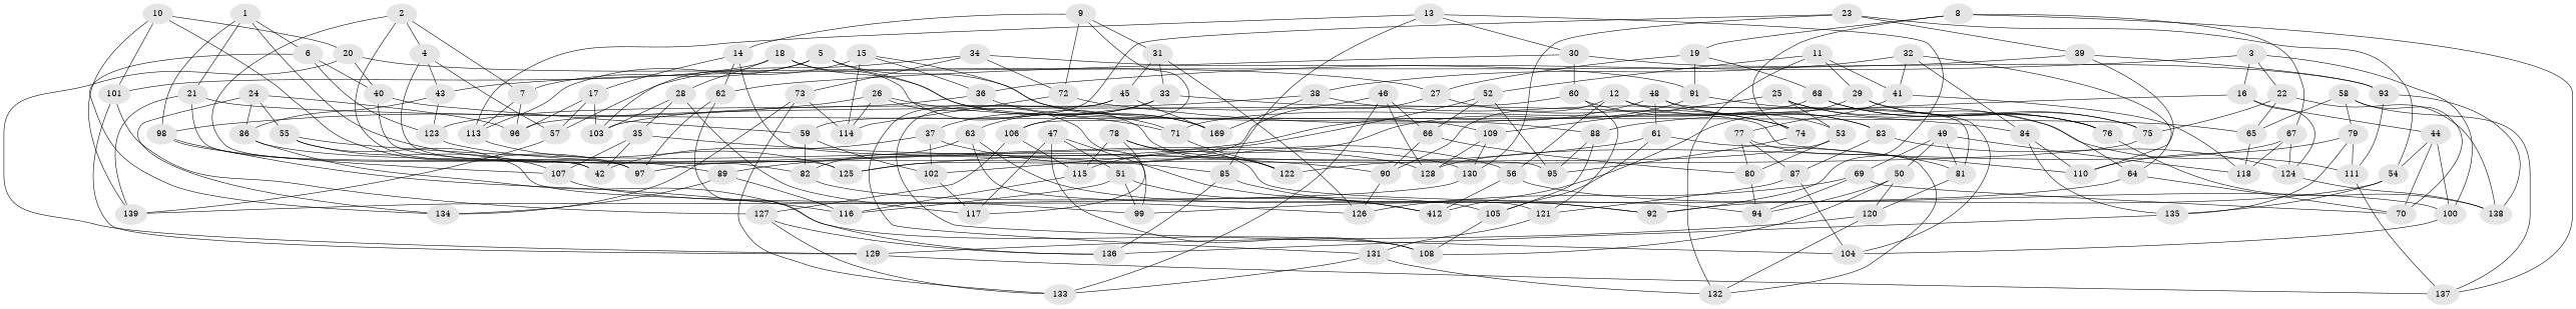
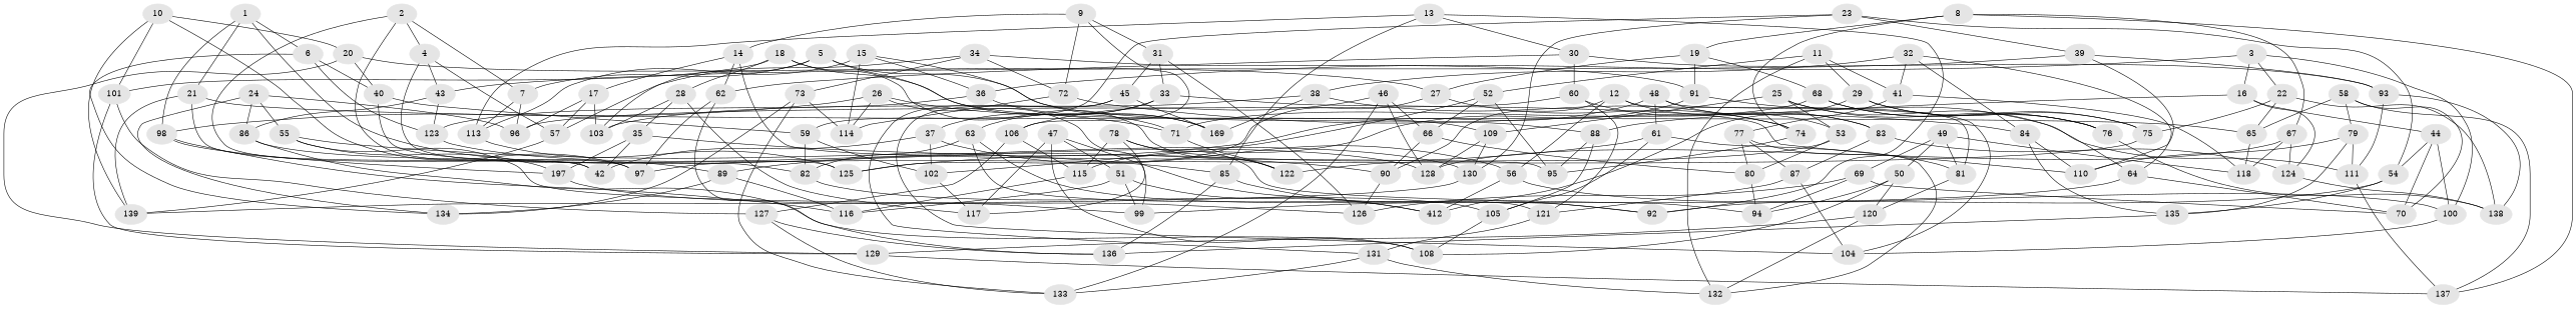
  graph {
    node [color=gray90 style=filled]
    1
    6
    21
    98
    128
    40
    123
    134
    42
    139
    65
-   107
+   107 [label=197]
    116
    2
    4
    7
    97
    43
    57
    125
    96
    113
    3
    16
    22
    36
    100
    88
    44
    124
    75
    138
    n33 [label=169]
    104
    86
    5
    71
    103
    122
    95
    105
    59
    82
    130
    8
    19
    67
    74
    137
    27
    68
    91
    118
    9
    14
    31
    72
    106
    17
    62
    33
    45
    126
    114
    84
    115
    127
    10
    20
    101
    129
    11
    29
    41
    52
    132
    76
    n78 [label=412]
    77
    102
    66
    12
    53
    56
    81
    90
    80
    120
    13
    30
    85
    92
    60
    93
    136
    15
    54
    70
    18
    28
    109
    35
    117
    111
    23
    39
    110
    135
    24
    55
    99
    108
    89
    25
    64
    26
    83
    121
    37
    63
    131
    32
    38
    34
    73
    133
    87
    46
    47
    51
    48
    61
    49
    50
    69
    94
    58
    79
    78
    1 -- 6
    1 -- 21
    1 -- 98
    1 -- 128
    6 -- 40
    6 -- 123
    6 -- 134
    21 -- 42
    21 -- 139
    21 -- 65
    98 -- 107
    98 -- 116
    40 -- 59
    40 -- 82
    123 -- 130
    65 -- 118
    107 -- 126
    2 -- 42
    2 -- 4
    2 -- 7
    2 -- 97
    4 -- 43
    4 -- 57
    4 -- 125
    7 -- 96
    7 -- 113
    43 -- 123
    43 -- 86
    57 -- 139
    113 -- 125
    3 -- 16
    3 -- 22
    3 -- 36
    3 -- 100
    16 -- 88
    16 -- 44
    16 -- 124
    22 -- 65
    22 -- 75
    22 -- 138
    36 -- 123
    36 -- n33
    100 -- 104
    88 -- 95
    88 -- 105
    44 -- 100
    44 -- 54
    44 -- 70
    124 -- 138
    75 -- 97
    86 -- 108
    86 -- 89
    5 -- 7
    5 -- 88
    5 -- 71
    5 -- 103
    71 -- 122
    105 -- 108
    59 -- 82
    59 -- 102
    82 -- 105
    130 -- 139
    8 -- 19
    8 -- 67
    8 -- 74
    8 -- 137
    19 -- 27
    19 -- 68
    19 -- 91
    67 -- 128
    67 -- 124
    67 -- 118
    74 -- 95
    27 -- 125
    27 -- 74
    68 -- 75
    68 -- 71
    68 -- 76
    91 -- 115
    91 -- 111
    9 -- 14
    9 -- 31
    9 -- 72
    9 -- 106
    14 -- 95
    14 -- 17
    14 -- 62
    31 -- 33
    31 -- 45
    31 -- 126
    72 -- 114
    72 -- 84
    106 -- 115
    106 -- 127
    17 -- 57
    17 -- 96
    17 -- 103
    62 -- 97
    62 -- 136
    33 -- 110
    33 -- 37
    33 -- 63
    45 -- n33
    45 -- 104
    45 -- 131
    84 -- 110
    84 -- 135
    115 -- 116
    127 -- 136
    127 -- 133
    10 -- 139
    10 -- 97
    10 -- 20
    10 -- 101
    20 -- 40
    20 -- 27
    20 -- 129
    101 -- 127
    101 -- 129
    129 -- 137
    11 -- 29
    11 -- 41
    11 -- 52
    11 -- 132
    29 -- 75
    29 -- 76
    29 -- n78
    41 -- 118
    41 -- 77
    52 -- 95
    52 -- 102
    52 -- 66
    76 -- 138
    77 -- 81
    77 -- 80
    77 -- 87
    102 -- 117
    66 -- 90
    66 -- 80
    12 -- 53
    12 -- 56
    12 -- 81
    12 -- 90
    53 -- 122
    53 -- 80
    56 -- 100
    56 -- n78
    81 -- 120
    90 -- 126
    80 -- 94
    120 -- 129
    120 -- 132
    13 -- 113
    13 -- 30
    13 -- 85
    13 -- 92
    30 -- 62
    30 -- 60
    30 -- 93
    85 -- 92
    85 -- 136
    60 -- 96
    60 -- 83
    60 -- 121
    93 -- 138
    93 -- 111
    15 -- 113
    15 -- 36
    15 -- n33
    15 -- 114
    54 -- 92
    54 -- 135
    18 -- 122
    18 -- 101
    18 -- 28
    18 -- 109
    28 -- 103
    28 -- 35
    28 -- 117
    109 -- 128
    109 -- 130
    35 -- 42
    35 -- 107
    35 -- 85
    111 -- 137
    23 -- 59
    23 -- 130
    23 -- 54
    23 -- 39
    39 -- 43
    39 -- 93
    39 -- 110
    135 -- 136
    24 -- 134
    24 -- 96
    24 -- 86
    24 -- 55
    55 -- 107
    55 -- 90
    55 -- 99
    89 -- 134
    89 -- 116
    25 -- 76
    25 -- 53
    25 -- 109
    25 -- 64
    64 -- 70
    64 -- 99
    26 -- 98
    26 -- 71
    26 -- 114
    26 -- 99
    83 -- 124
    83 -- 87
    121 -- 131
    37 -- 42
    37 -- 102
    37 -- 56
    63 -- 82
    63 -- 92
    63 -- 121
    131 -- 132
    131 -- 133
    32 -- 84
    32 -- 41
    32 -- 64
    32 -- 38
    38 -- n33
    38 -- 103
    38 -- 74
    34 -- 57
    34 -- 91
    34 -- 72
    34 -- 73
    73 -- 134
    73 -- 114
    73 -- 133
    87 -- 104
    87 -- 121
    46 -- 128
    46 -- 106
    46 -- 66
    46 -- 133
    47 -- n78
    47 -- 117
    47 -- 108
    47 -- 51
    51 -- 116
    51 -- n78
    51 -- 99
    48 -- 104
    48 -- 89
    48 -- 83
    48 -- 61
    61 -- 125
    61 -- 105
    61 -- 132
    49 -- 118
    49 -- 81
    49 -- 50
    49 -- 69
    50 -- 120
    50 -- 108
    50 -- 94
    69 -- 126
    69 -- 70
    69 -- 94
    58 -- 65
    58 -- 137
    58 -- 70
    58 -- 79
    79 -- 111
    79 -- 110
    79 -- 135
    78 -- 122
    78 -- 115
    78 -- 117
    78 -- 94
  }
